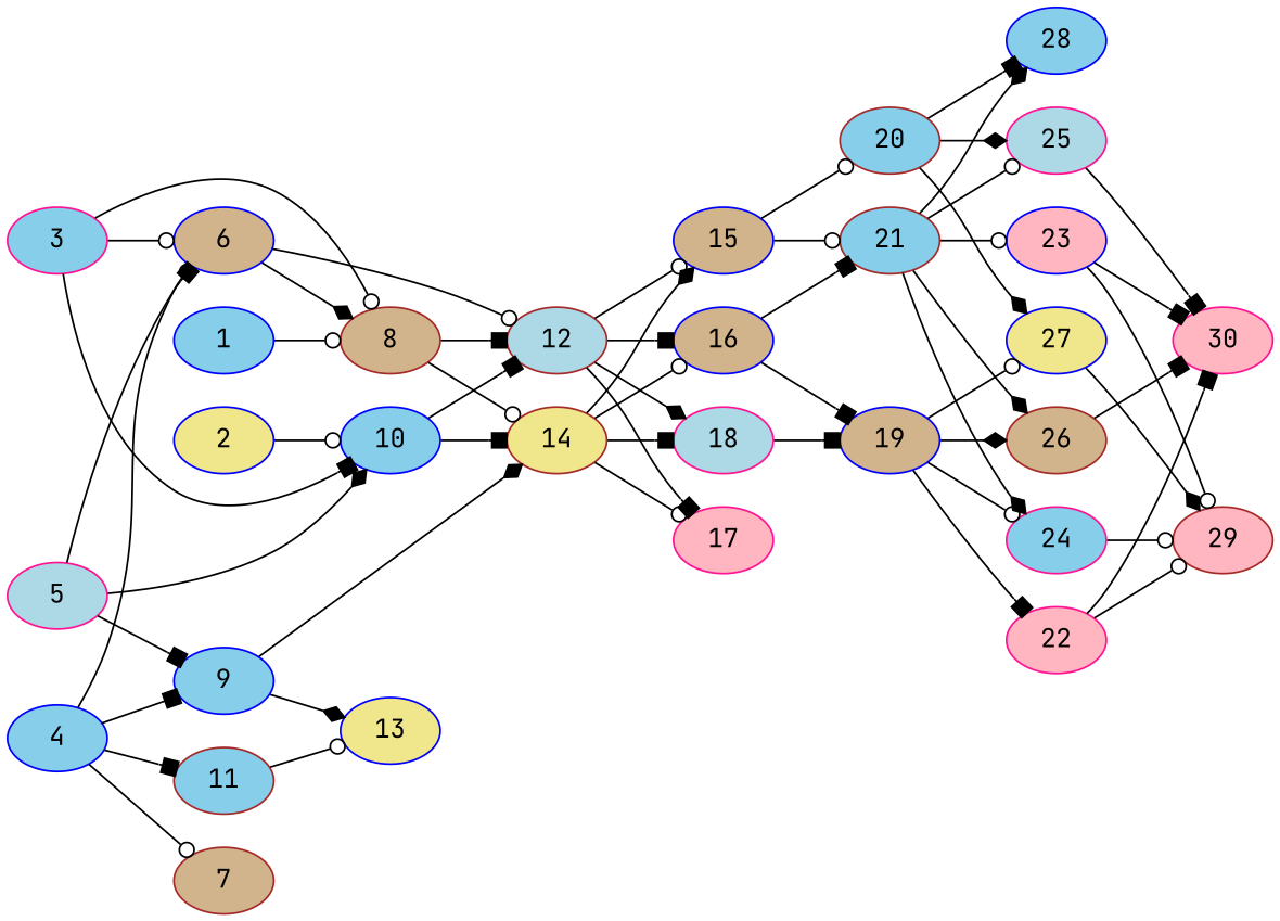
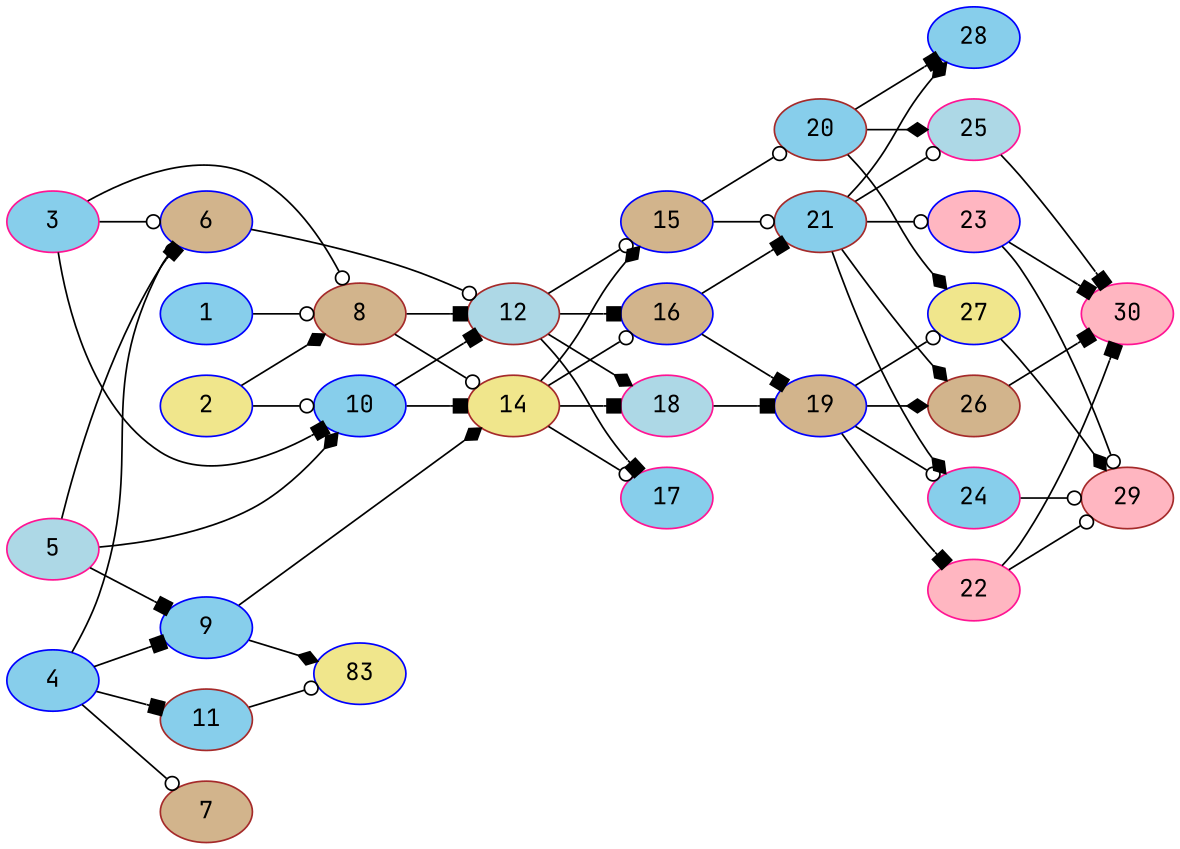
  digraph {
    fontname="JetBrains Mono"
    rankdir=LR
    node [alpha=0.13 color=blue fillcolor=skyblue fontname="JetBrains Mono" style=filled]
    edge [arrowhead=odot fontname="JetBrains Mono"]
    1 [expect_size=23504896]
    8 [alpha=0.04 color=brown expect_size=28269568 fillcolor=tan]
    12 [alpha=0.05 color=brown expect_size=20055040 fillcolor=lightblue]
    14 [color=brown expect_size=30814208 fillcolor=khaki]
    15 [alpha=0.05 expect_size=22710272 fillcolor=tan]
    16 [alpha=0.12 expect_size=22161408 fillcolor=tan]
-   17 [alpha=0.01 color=deeppink expect_size=36338688 fillcolor=lightpink]
+   17 [alpha=0.01 color=deeppink expect_size=36338688]
    18 [alpha=0.20 color=deeppink expect_size=34976768 fillcolor=lightblue]
    2 [alpha=0.04 expect_size=49089536 fillcolor=khaki]
    10 [alpha=0.05 expect_size=27613184]
    3 [alpha=0.01 color=deeppink expect_size=5416960]
    6 [alpha=0.06 expect_size=6402048 fillcolor=tan]
    4 [alpha=0.17 expect_size=17252352]
    7 [alpha=0.19 color=brown expect_size=34864128 fillcolor=tan]
    9 [alpha=0.06 expect_size=7384064]
    11 [alpha=0.17 color=brown expect_size=35912704]
-   13 [alpha=0.07 expect_size=28681216 fillcolor=khaki]
+   13 [alpha=0.07 expect_size=28681216 fillcolor=khaki label=83]
    5 [alpha=0.20 color=deeppink expect_size=14280704 fillcolor=lightblue]
    20 [alpha=0.12 color=brown expect_size=12565504]
    21 [alpha=0.19 color=brown expect_size=23477248]
    19 [expect_size=44715008 fillcolor=tan]
    27 [alpha=0.18 expect_size=22282240 fillcolor=khaki]
    25 [alpha=0.15 color=deeppink expect_size=29759488 fillcolor=lightblue]
    28 [alpha=0.15 expect_size=24551424]
    24 [alpha=0.01 color=deeppink expect_size=45160448]
    26 [alpha=0.10 color=brown expect_size=42223616 fillcolor=tan]
    23 [alpha=0.10 expect_size=28236800 fillcolor=lightpink]
    22 [alpha=0.04 color=deeppink expect_size=16259072 fillcolor=lightpink]
    29 [color=brown expect_size=23450624 fillcolor=lightpink]
    30 [alpha=0.01 color=deeppink expect_size=6283264 fillcolor=lightpink]
    1 -> 8
    8 -> 12 [arrowhead=box]
    8 -> 14
    12 -> 15
    12 -> 16 [arrowhead=box]
    12 -> 17 [arrowhead=box]
    12 -> 18 [arrowhead=diamond]
    14 -> 15 [arrowhead=diamond]
    14 -> 16
    14 -> 17
    14 -> 18 [arrowhead=box]
    15 -> 20
    15 -> 21
    16 -> 21 [arrowhead=box]
    16 -> 19 [arrowhead=box]
    18 -> 19 [arrowhead=box]
-   6 -> 8 [arrowhead=diamond]
+   2 -> 8 [arrowhead=diamond]
    2 -> 10
    10 -> 12 [arrowhead=box]
    10 -> 14 [arrowhead=box]
    3 -> 8
    3 -> 10 [arrowhead=box]
    3 -> 6
    6 -> 12
    4 -> 6
    4 -> 7
    4 -> 9 [arrowhead=box]
    4 -> 11 [arrowhead=box]
    9 -> 14 [arrowhead=diamond]
    9 -> 13 [arrowhead=diamond]
    11 -> 13
    5 -> 10 [arrowhead=diamond]
    5 -> 6 [arrowhead=box]
    5 -> 9 [arrowhead=box]
    20 -> 27 [arrowhead=diamond]
    20 -> 25 [arrowhead=diamond]
    20 -> 28 [arrowhead=box]
    21 -> 25
    21 -> 28 [arrowhead=diamond]
    21 -> 24 [arrowhead=diamond]
    21 -> 26 [arrowhead=diamond]
    21 -> 23
    19 -> 27
    19 -> 24
    19 -> 26 [arrowhead=diamond]
    19 -> 22 [arrowhead=box]
    27 -> 29 [arrowhead=diamond]
    25 -> 30 [arrowhead=box]
    24 -> 29
    26 -> 30 [arrowhead=box]
    23 -> 29
    23 -> 30 [arrowhead=box]
    22 -> 29
    22 -> 30 [arrowhead=box]
  }
